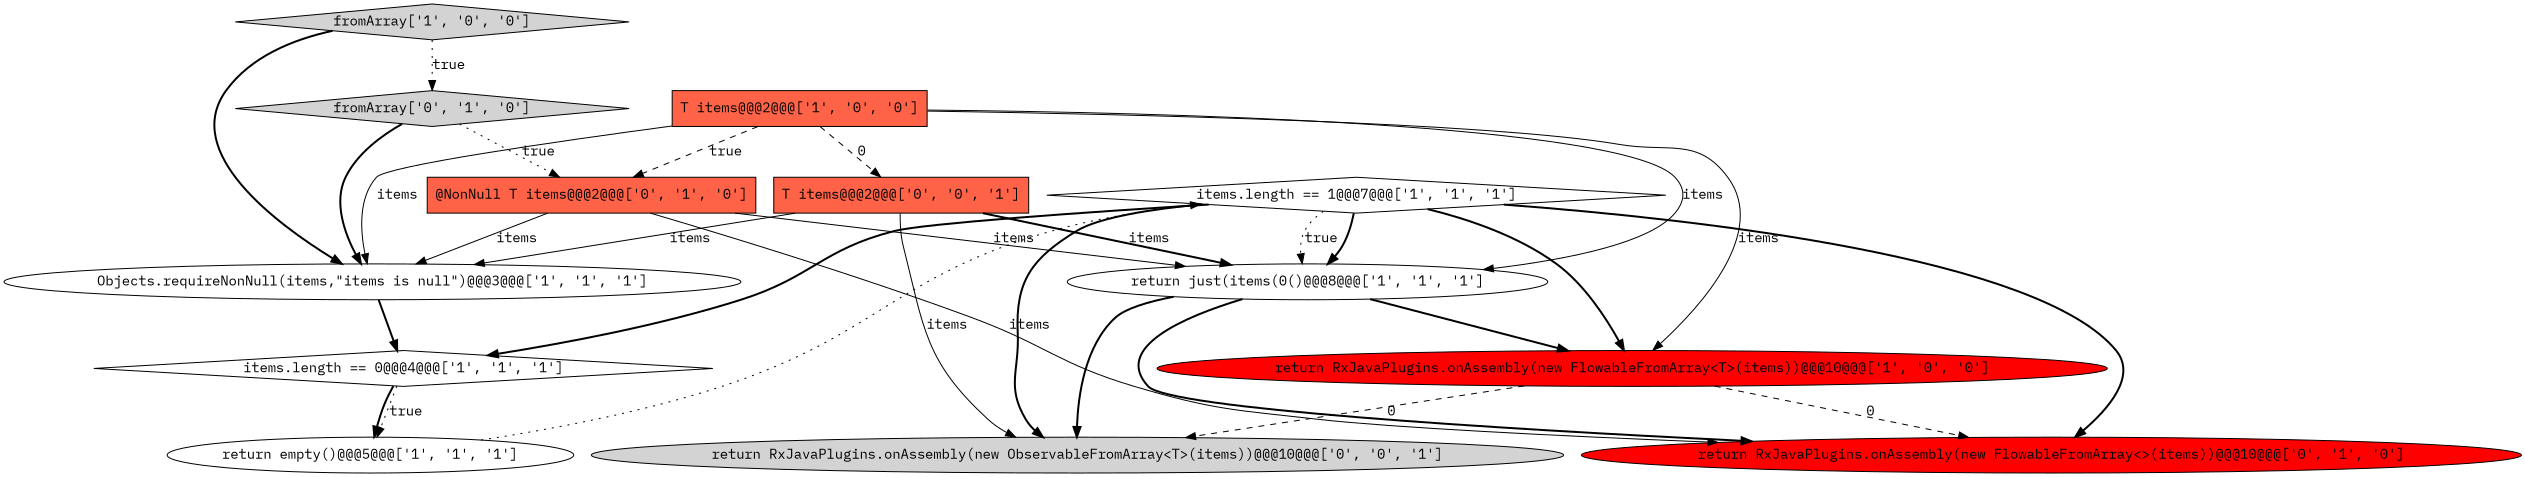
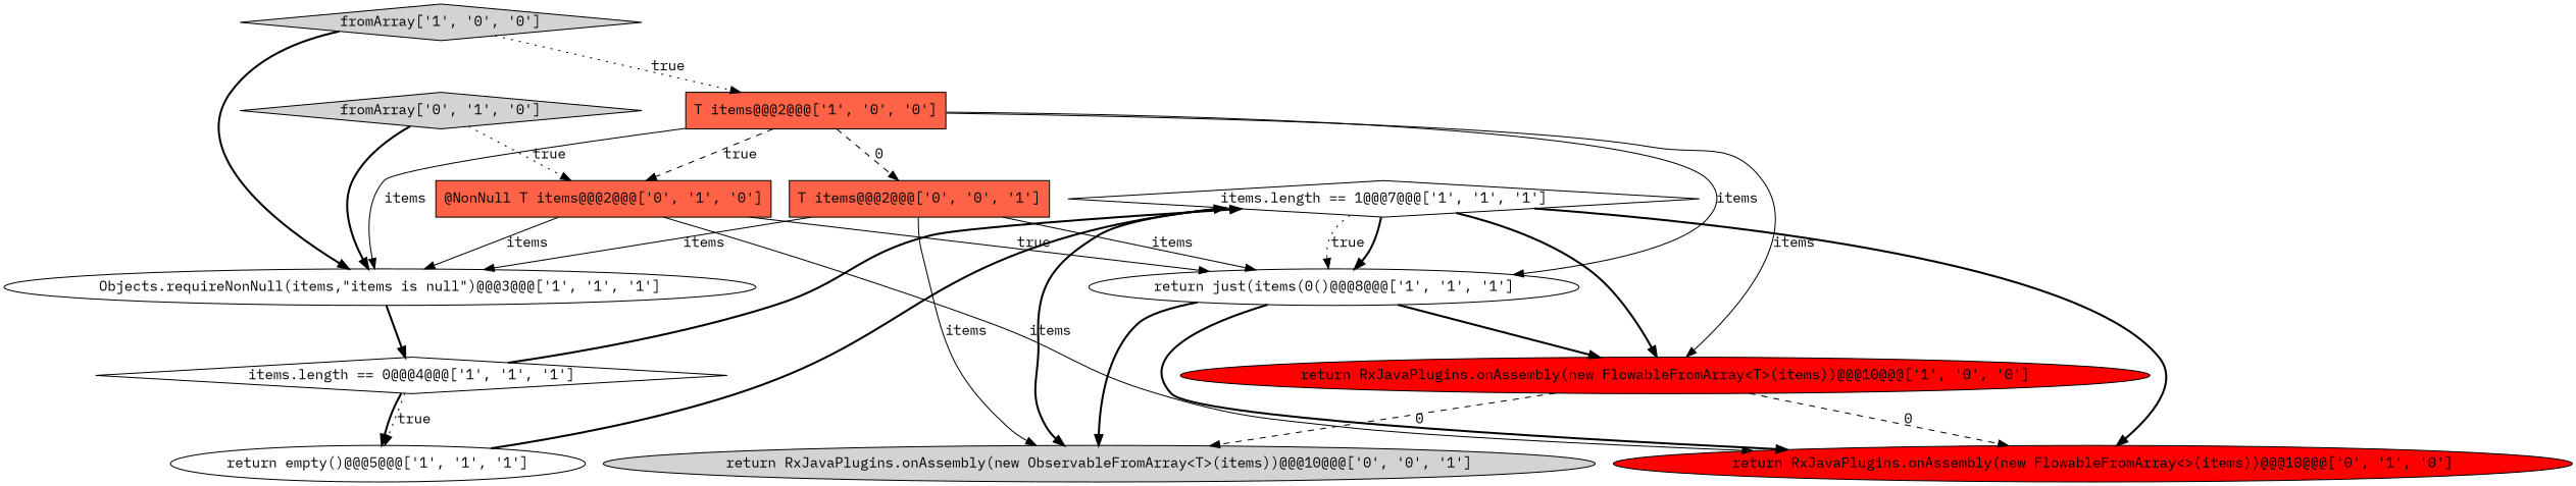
  digraph {
    fontname="IBM Plex Mono"
    node [fillcolor=white fontname="IBM Plex Mono" shape=ellipse style=filled]
    edge [fontname="IBM Plex Mono" style=bold]
    n1 [label="items.length == 1@@@7@@@['1', '1', '1']" shape=diamond]
    n2 [label="return just(items(0()@@@8@@@['1', '1', '1']"]
    n3 [fillcolor=red label="return RxJavaPlugins.onAssembly(new FlowableFromArray<>(items))@@@10@@@['0', '1', '0']"]
    n4 [fillcolor=lightgray label="return RxJavaPlugins.onAssembly(new ObservableFromArray<T>(items))@@@10@@@['0', '0', '1']"]
    n5 [fillcolor=red label="return RxJavaPlugins.onAssembly(new FlowableFromArray<T>(items))@@@10@@@['1', '0', '0']"]
    n6 [label="Objects.requireNonNull(items,\"items is null\")@@@3@@@['1', '1', '1']"]
    n7 [label="items.length == 0@@@4@@@['1', '1', '1']" shape=diamond]
    n8 [label="return empty()@@@5@@@['1', '1', '1']"]
    n9 [fillcolor=tomato label="@NonNull T items@@@2@@@['0', '1', '0']" shape=box]
    n10 [fillcolor=tomato label="T items@@@2@@@['1', '0', '0']" shape=box]
    n11 [fillcolor=tomato label="T items@@@2@@@['0', '0', '1']" shape=box]
    n12 [fillcolor=lightgray label="fromArray['0', '1', '0']" shape=diamond]
    n13 [fillcolor=lightgray label="fromArray['1', '0', '0']" shape=diamond]
    n1 -> n2
    n1 -> n2 [label=true style=dotted]
    n1 -> n3
    n1 -> n4
    n1 -> n5
    n2 -> n3
    n2 -> n4
    n2 -> n5
    n5 -> n3 [label=0 style=dashed]
    n5 -> n4 [label=0 style=dashed]
    n6 -> n7
-   n1 -> n7
+   n7 -> n1
    n7 -> n8 [label=true style=dotted]
    n7 -> n8
-   n8 -> n1 [style=dotted]
-   n9 -> n2 [label=items style=solid]
+   n8 -> n1
+   n9 -> n2 [label=true style=solid]
    n9 -> n3 [label=items style=solid]
    n9 -> n6 [label=items style=solid]
    n10 -> n2 [label=items style=solid]
    n10 -> n5 [label=items style=solid]
    n10 -> n6 [label=items style=solid]
    n10 -> n9 [label=true style=dashed]
    n10 -> n11 [label=0 style=dashed]
-   n11 -> n2 [label=items]
+   n11 -> n2 [label=items style=solid]
    n11 -> n4 [label=items style=solid]
    n11 -> n6 [label=items style=solid]
    n12 -> n6
    n12 -> n9 [label=true style=dotted]
    n13 -> n6
-   n13 -> n12 [label=true style=dotted]
+   n13 -> n10 [label=true style=dotted]
  }
